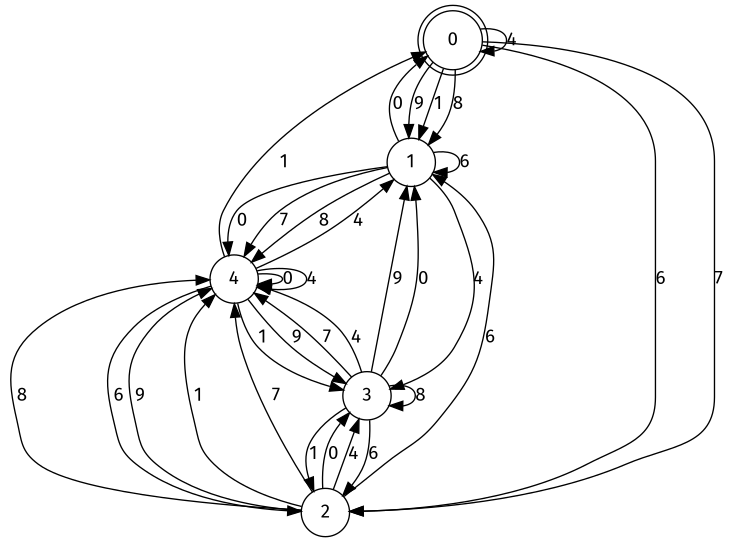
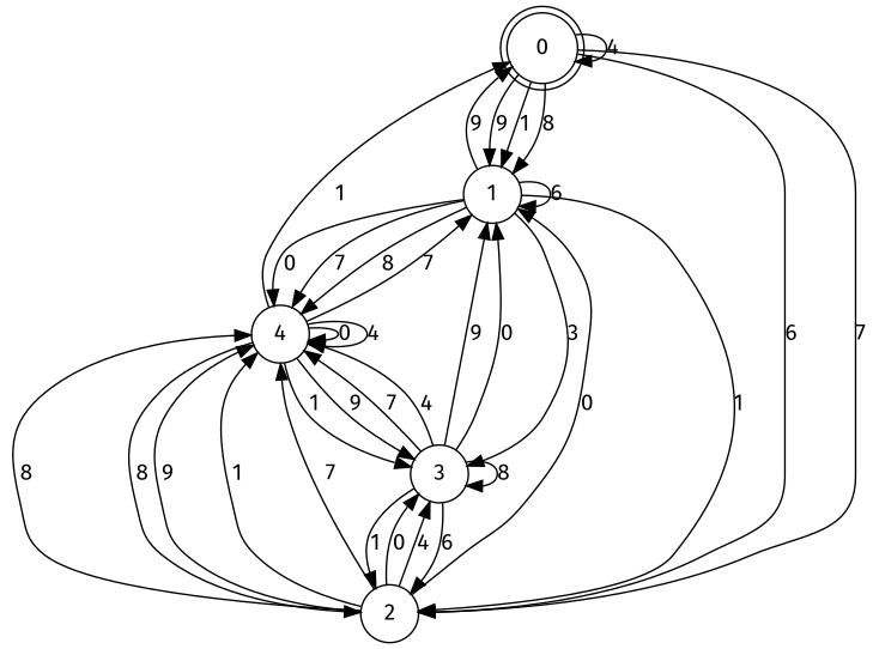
  digraph {
    fontname="Fira Sans"
    node [fontname="Fira Sans" shape=circle]
    edge [fontname="Fira Sans"]
    n1 [label=0 shape=doublecircle]
    n2 [label=1]
    n3 [label=2]
    n4 [label=3]
    n5 [label=4]
    n1 -> n1 [label=4]
    n1 -> n2 [label=9]
    n1 -> n2 [label=1]
    n1 -> n2 [label=8]
    n1 -> n3 [label=6]
    n1 -> n3 [label=7]
-   n2 -> n1 [label=0]
+   n2 -> n1 [label=9]
    n2 -> n2 [label=6]
-   n2 -> n4 [label=4]
+   n2 -> n3 [label=1]
+   n2 -> n4 [label=3]
    n2 -> n5 [label=0]
    n2 -> n5 [label=7]
    n2 -> n5 [label=8]
-   n3 -> n2 [label=6]
+   n3 -> n2 [label=0]
    n3 -> n4 [label=0]
    n3 -> n4 [label=4]
    n3 -> n5 [label=9]
    n3 -> n5 [label=1]
    n3 -> n5 [label=7]
    n3 -> n5 [label=8]
    n4 -> n2 [label=9]
    n4 -> n2 [label=0]
    n4 -> n3 [label=6]
    n4 -> n3 [label=1]
    n4 -> n4 [label=8]
    n4 -> n5 [label=7]
    n4 -> n5 [label=4]
    n5 -> n1 [label=1]
-   n5 -> n2 [label=4]
-   n5 -> n3 [label=6]
+   n5 -> n2 [label=7]
+   n5 -> n3 [label=8]
    n5 -> n4 [label=9]
    n5 -> n4 [label=1]
    n5 -> n5 [label=0]
    n5 -> n5 [label=4]
  }
